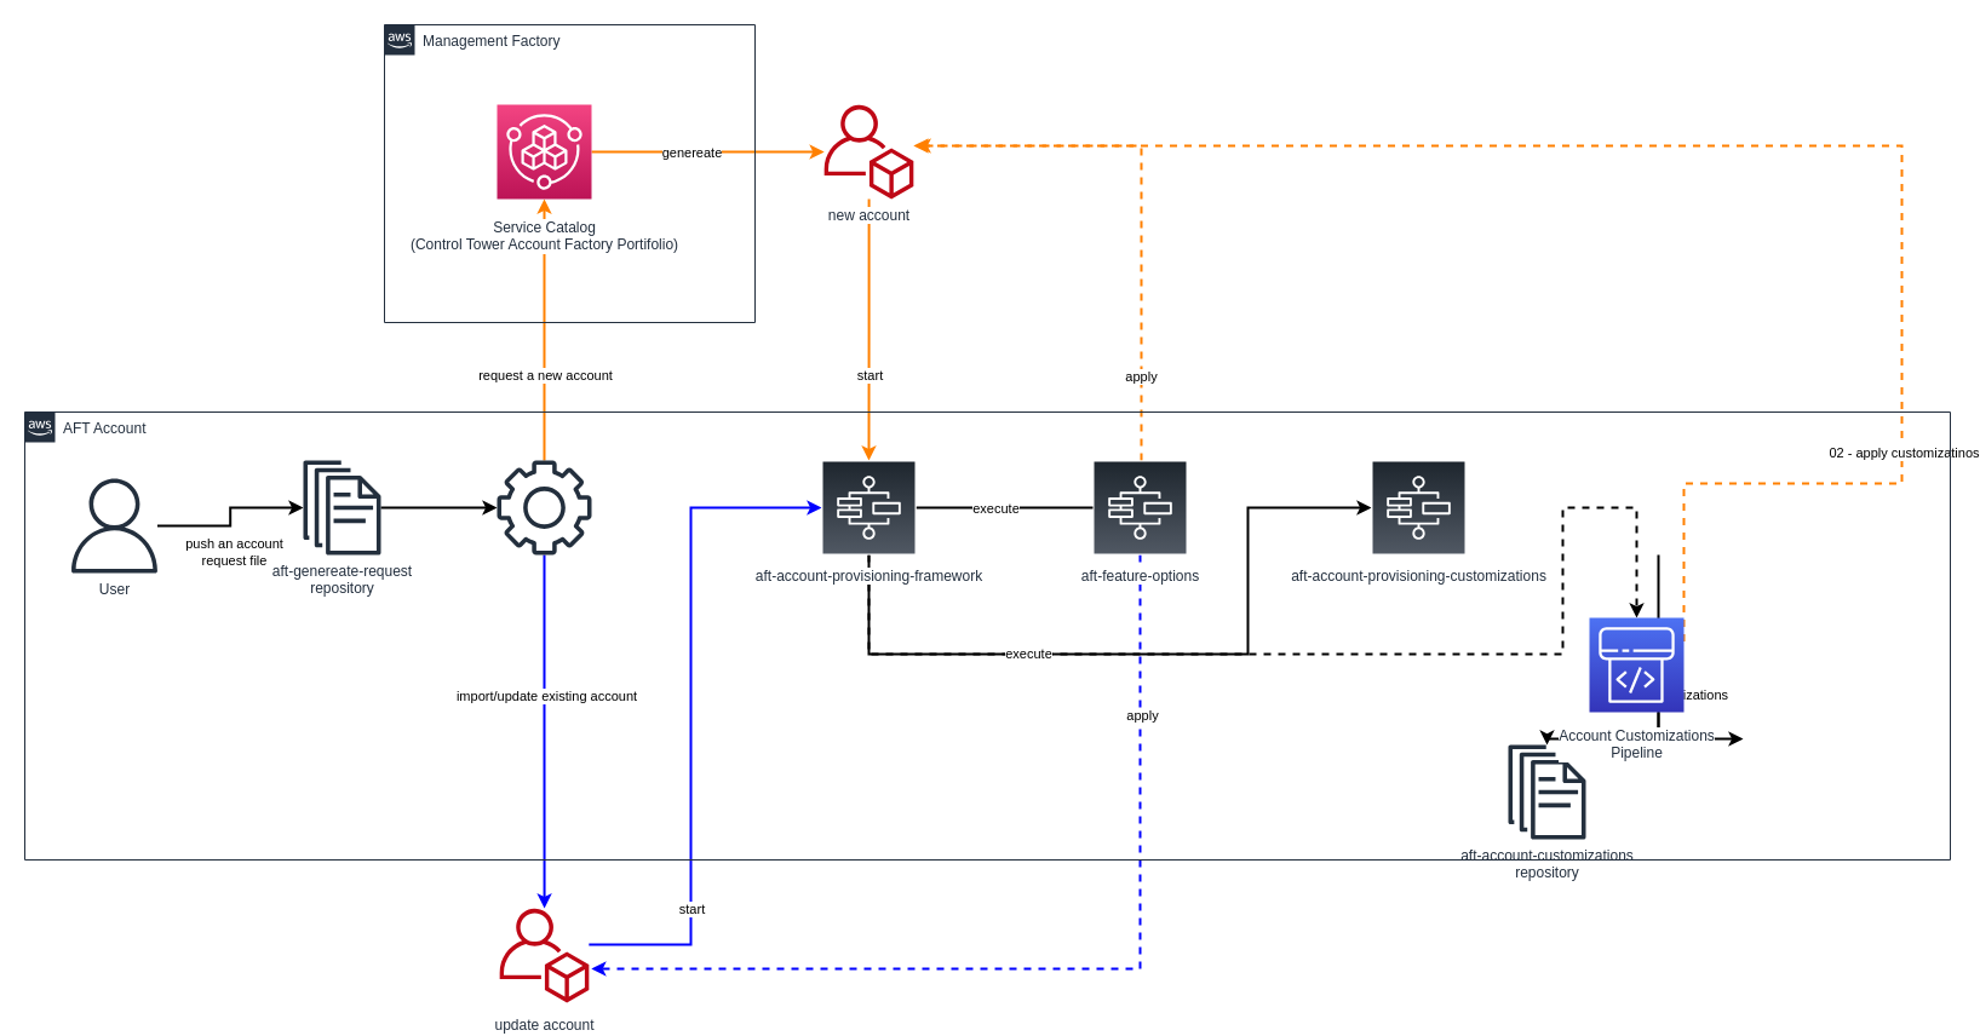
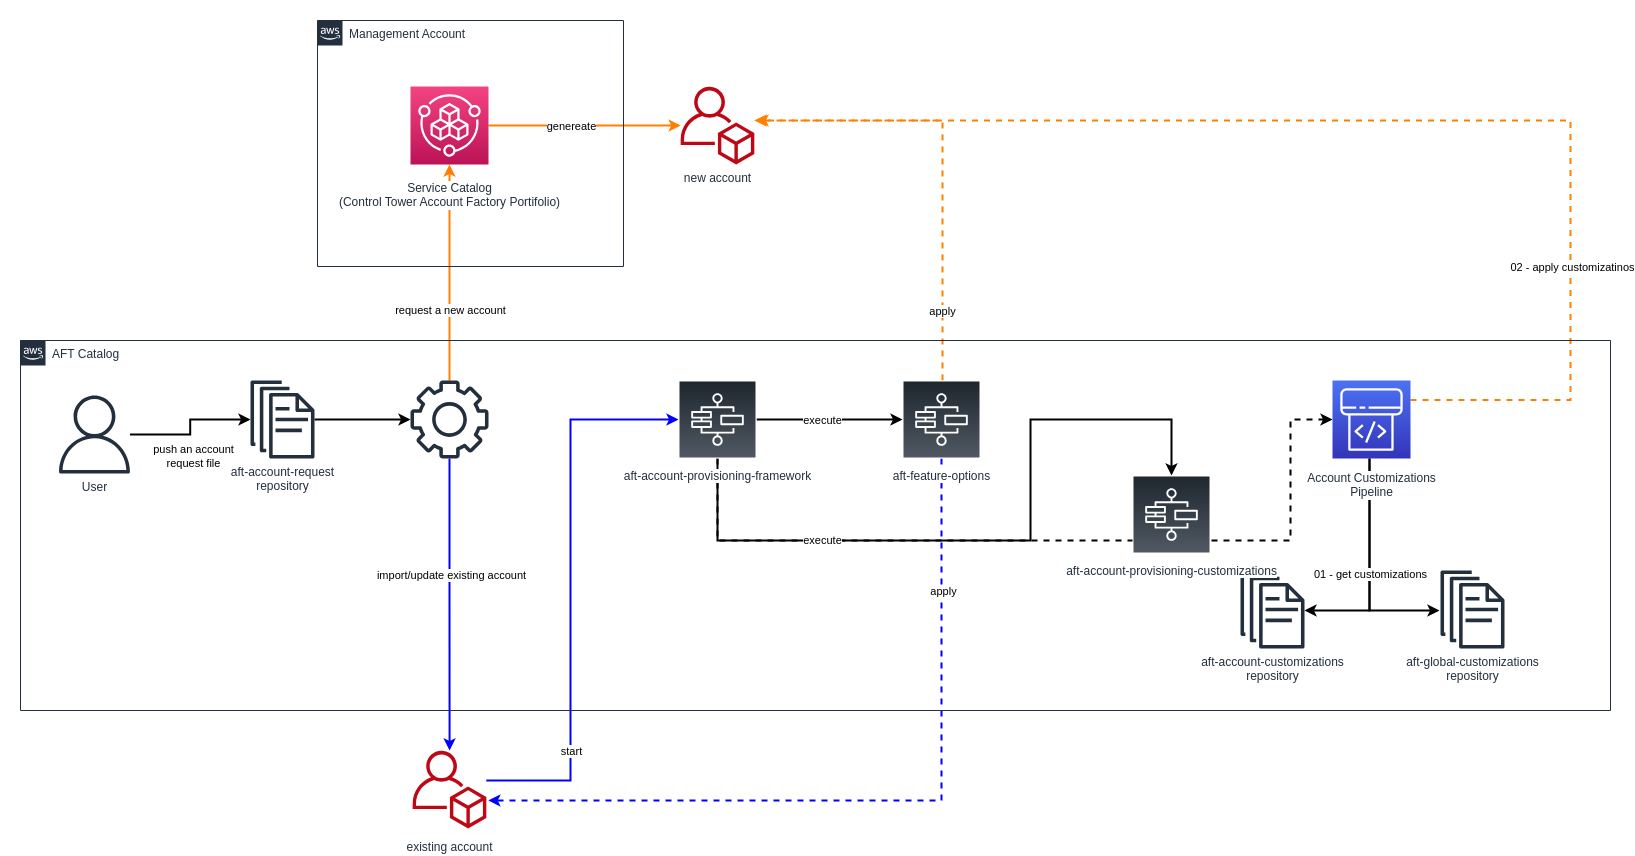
  <mxCell id="0" />
  <mxCell id="1" parent="0" />
  <mxCell id="2" style="edgeStyle=orthogonalEdgeStyle;rounded=0;orthogonalLoop=1;jettySize=auto;html=1;strokeWidth=2;" parent="1" source="4" target="6" edge="1"><mxGeometry relative="1" as="geometry" /></mxCell>
  <mxCell id="3" value="push an&amp;nbsp;account &lt;br&gt;request file" style="edgeLabel;html=1;align=center;verticalAlign=middle;resizable=0;points=[];" parent="2" vertex="1" connectable="0"><mxGeometry x="-0.305" y="-3" relative="1" as="geometry"><mxPoint x="16" y="18" as="offset" /></mxGeometry></mxCell>
  <mxCell id="4" value="User" style="sketch=0;outlineConnect=0;fontColor=#232F3E;gradientColor=none;fillColor=#232F3D;strokeColor=none;dashed=0;verticalLabelPosition=bottom;verticalAlign=top;align=center;html=1;fontSize=12;fontStyle=0;aspect=fixed;pointerEvents=1;shape=mxgraph.aws4.user;" parent="1" vertex="1"><mxGeometry x="55" y="395" width="78" height="78" as="geometry" /></mxCell>
  <mxCell id="5" style="edgeStyle=orthogonalEdgeStyle;rounded=0;orthogonalLoop=1;jettySize=auto;html=1;strokeWidth=2;" parent="1" source="6" target="11" edge="1"><mxGeometry relative="1" as="geometry" /></mxCell>
- <mxCell id="6" value="aft-genereate-request&lt;br&gt;repository" style="sketch=0;outlineConnect=0;fontColor=#232F3E;gradientColor=none;fillColor=#232F3D;strokeColor=none;dashed=0;verticalLabelPosition=bottom;verticalAlign=top;align=center;html=1;fontSize=12;fontStyle=0;aspect=fixed;pointerEvents=1;shape=mxgraph.aws4.documents;" parent="1" vertex="1"><mxGeometry x="250" y="380" width="64" height="78" as="geometry" /></mxCell>
+ <mxCell id="6" value="aft-account-request&lt;br&gt;repository" style="sketch=0;outlineConnect=0;fontColor=#232F3E;gradientColor=none;fillColor=#232F3D;strokeColor=none;dashed=0;verticalLabelPosition=bottom;verticalAlign=top;align=center;html=1;fontSize=12;fontStyle=0;aspect=fixed;pointerEvents=1;shape=mxgraph.aws4.documents;" parent="1" vertex="1"><mxGeometry x="250" y="380" width="64" height="78" as="geometry" /></mxCell>
  <mxCell id="7" style="edgeStyle=orthogonalEdgeStyle;rounded=0;orthogonalLoop=1;jettySize=auto;html=1;strokeColor=#FF8000;strokeWidth=2;" parent="1" source="11" target="27" edge="1"><mxGeometry relative="1" as="geometry"><mxPoint x="451" y="316.001" as="sourcePoint" /></mxGeometry></mxCell>
  <mxCell id="8" value="request a new account" style="edgeLabel;html=1;align=center;verticalAlign=middle;resizable=0;points=[];" parent="7" vertex="1" connectable="0"><mxGeometry x="0.033" y="-2" relative="1" as="geometry"><mxPoint x="-2" y="41" as="offset" /></mxGeometry></mxCell>
  <mxCell id="9" style="edgeStyle=orthogonalEdgeStyle;rounded=0;orthogonalLoop=1;jettySize=auto;html=1;strokeColor=#0000FF;strokeWidth=2;" parent="1" source="11" target="25" edge="1"><mxGeometry relative="1" as="geometry" /></mxCell>
  <mxCell id="10" value="import/update existing account" style="edgeLabel;html=1;align=center;verticalAlign=middle;resizable=0;points=[];" parent="9" vertex="1" connectable="0"><mxGeometry x="-0.197" y="1" relative="1" as="geometry"><mxPoint as="offset" /></mxGeometry></mxCell>
  <mxCell id="11" value="" style="sketch=0;outlineConnect=0;fontColor=#232F3E;gradientColor=none;fillColor=#232F3D;strokeColor=none;dashed=0;verticalLabelPosition=bottom;verticalAlign=top;align=center;html=1;fontSize=12;fontStyle=0;aspect=fixed;pointerEvents=1;shape=mxgraph.aws4.gear;" parent="1" vertex="1"><mxGeometry x="410" y="380" width="78" height="78" as="geometry" /></mxCell>
  <mxCell id="12" style="edgeStyle=orthogonalEdgeStyle;rounded=0;orthogonalLoop=1;jettySize=auto;html=1;strokeColor=#FF8000;strokeWidth=2;" parent="1" source="27" target="16" edge="1"><mxGeometry relative="1" as="geometry" /></mxCell>
  <mxCell id="13" value="genereate" style="edgeLabel;html=1;align=center;verticalAlign=middle;resizable=0;points=[];" parent="12" vertex="1" connectable="0"><mxGeometry x="-0.313" y="-1" relative="1" as="geometry"><mxPoint x="16" y="-1" as="offset" /></mxGeometry></mxCell>
- <mxCell id="14" style="edgeStyle=orthogonalEdgeStyle;rounded=0;orthogonalLoop=1;jettySize=auto;html=1;entryX=0.5;entryY=0;entryDx=0;entryDy=0;entryPerimeter=0;strokeColor=#FF8000;strokeWidth=2;" parent="1" source="16" target="41" edge="1"><mxGeometry relative="1" as="geometry" /></mxCell>
- <mxCell id="15" value="start" style="edgeLabel;html=1;align=center;verticalAlign=middle;resizable=0;points=[];" parent="14" vertex="1" connectable="0"><mxGeometry x="-0.451" relative="1" as="geometry"><mxPoint y="86" as="offset" /></mxGeometry></mxCell>
  <mxCell id="16" value="new account" style="sketch=0;outlineConnect=0;fontColor=#232F3E;gradientColor=none;fillColor=#BF0816;strokeColor=none;dashed=0;verticalLabelPosition=bottom;verticalAlign=top;align=center;html=1;fontSize=12;fontStyle=0;aspect=fixed;pointerEvents=1;shape=mxgraph.aws4.organizations_account;labelBackgroundColor=default;" parent="1" vertex="1"><mxGeometry x="680" y="86" width="74" height="78" as="geometry" /></mxCell>
  <mxCell id="17" style="edgeStyle=orthogonalEdgeStyle;rounded=0;orthogonalLoop=1;jettySize=auto;html=1;entryX=0;entryY=0.5;entryDx=0;entryDy=0;entryPerimeter=0;strokeColor=#0000FF;strokeWidth=2;" parent="1" source="25" target="41" edge="1"><mxGeometry relative="1" as="geometry"><Array as="points"><mxPoint x="570" y="780" /><mxPoint x="570" y="419" /></Array></mxGeometry></mxCell>
  <mxCell id="18" value="start" style="edgeLabel;html=1;align=center;verticalAlign=middle;resizable=0;points=[];" parent="17" vertex="1" connectable="0"><mxGeometry x="-0.353" y="-3" relative="1" as="geometry"><mxPoint x="-3" y="65" as="offset" /></mxGeometry></mxCell>
  <mxCell id="19" style="edgeStyle=orthogonalEdgeStyle;rounded=0;orthogonalLoop=1;jettySize=auto;html=1;dashed=1;strokeColor=#FF8000;strokeWidth=2;" parent="1" edge="1"><mxGeometry relative="1" as="geometry"><mxPoint x="942" y="380" as="sourcePoint" /><mxPoint x="756" y="120" as="targetPoint" /><Array as="points"><mxPoint x="942" y="120" /><mxPoint x="756" y="120" /></Array></mxGeometry></mxCell>
  <mxCell id="20" value="apply" style="edgeLabel;html=1;align=center;verticalAlign=middle;resizable=0;points=[];" parent="19" vertex="1" connectable="0"><mxGeometry x="-0.345" y="-2" relative="1" as="geometry"><mxPoint x="-3" y="76" as="offset" /></mxGeometry></mxCell>
  <mxCell id="21" style="edgeStyle=orthogonalEdgeStyle;rounded=0;orthogonalLoop=1;jettySize=auto;html=1;dashed=1;strokeColor=#0000FF;strokeWidth=2;" parent="1" edge="1"><mxGeometry relative="1" as="geometry"><mxPoint x="941" y="458" as="sourcePoint" /><mxPoint x="487.834" y="800" as="targetPoint" /><Array as="points"><mxPoint x="941" y="800" /></Array></mxGeometry></mxCell>
  <mxCell id="22" value="apply" style="edgeLabel;html=1;align=center;verticalAlign=middle;resizable=0;points=[];" parent="21" vertex="1" connectable="0"><mxGeometry x="0.042" relative="1" as="geometry"><mxPoint x="73" y="-210" as="offset" /></mxGeometry></mxCell>
  <mxCell id="23" style="edgeStyle=orthogonalEdgeStyle;rounded=0;orthogonalLoop=1;jettySize=auto;html=1;dashed=1;strokeColor=#FF8000;strokeWidth=2;exitX=1;exitY=0.25;exitDx=0;exitDy=0;exitPerimeter=0;" parent="1" source="40" target="16" edge="1"><mxGeometry relative="1" as="geometry"><mxPoint x="1369" y="540" as="sourcePoint" /><mxPoint x="760" y="150" as="targetPoint" /><Array as="points"><mxPoint x="1570" y="399" /><mxPoint x="1570" y="120" /></Array></mxGeometry></mxCell>
  <mxCell id="24" value="02 - apply customizatinos" style="edgeLabel;html=1;align=center;verticalAlign=middle;resizable=0;points=[];" parent="23" vertex="1" connectable="0"><mxGeometry x="-0.426" y="-1" relative="1" as="geometry"><mxPoint y="67" as="offset" /></mxGeometry></mxCell>
- <mxCell id="25" value="update account" style="sketch=0;outlineConnect=0;fontColor=#232F3E;gradientColor=none;fillColor=#BF0816;strokeColor=none;dashed=0;verticalLabelPosition=bottom;verticalAlign=top;align=center;html=1;fontSize=12;fontStyle=0;aspect=fixed;pointerEvents=1;shape=mxgraph.aws4.organizations_account;labelBackgroundColor=default;spacingTop=5;" parent="1" vertex="1"><mxGeometry x="412" y="750" width="74" height="78" as="geometry" /></mxCell>
- <mxCell id="26" value="Management Factory" style="points=[[0,0],[0.25,0],[0.5,0],[0.75,0],[1,0],[1,0.25],[1,0.5],[1,0.75],[1,1],[0.75,1],[0.5,1],[0.25,1],[0,1],[0,0.75],[0,0.5],[0,0.25]];outlineConnect=0;gradientColor=none;html=1;whiteSpace=wrap;fontSize=12;fontStyle=0;container=1;pointerEvents=0;collapsible=0;recursiveResize=0;shape=mxgraph.aws4.group;grIcon=mxgraph.aws4.group_aws_cloud_alt;strokeColor=#232F3E;fillColor=none;verticalAlign=top;align=left;spacingLeft=30;fontColor=#232F3E;dashed=0;labelBackgroundColor=default;" parent="1" vertex="1"><mxGeometry x="317" y="20" width="306" height="246" as="geometry" /></mxCell>
+ <mxCell id="25" value="existing account" style="sketch=0;outlineConnect=0;fontColor=#232F3E;gradientColor=none;fillColor=#BF0816;strokeColor=none;dashed=0;verticalLabelPosition=bottom;verticalAlign=top;align=center;html=1;fontSize=12;fontStyle=0;aspect=fixed;pointerEvents=1;shape=mxgraph.aws4.organizations_account;labelBackgroundColor=default;spacingTop=5;" parent="1" vertex="1"><mxGeometry x="412" y="750" width="74" height="78" as="geometry" /></mxCell>
+ <mxCell id="26" value="Management Account" style="points=[[0,0],[0.25,0],[0.5,0],[0.75,0],[1,0],[1,0.25],[1,0.5],[1,0.75],[1,1],[0.75,1],[0.5,1],[0.25,1],[0,1],[0,0.75],[0,0.5],[0,0.25]];outlineConnect=0;gradientColor=none;html=1;whiteSpace=wrap;fontSize=12;fontStyle=0;container=1;pointerEvents=0;collapsible=0;recursiveResize=0;shape=mxgraph.aws4.group;grIcon=mxgraph.aws4.group_aws_cloud_alt;strokeColor=#232F3E;fillColor=none;verticalAlign=top;align=left;spacingLeft=30;fontColor=#232F3E;dashed=0;labelBackgroundColor=default;" parent="1" vertex="1"><mxGeometry x="317" y="20" width="306" height="246" as="geometry" /></mxCell>
  <mxCell id="27" value="Service Catalog&lt;br&gt;(Control Tower Account Factory Portifolio)" style="sketch=0;points=[[0,0,0],[0.25,0,0],[0.5,0,0],[0.75,0,0],[1,0,0],[0,1,0],[0.25,1,0],[0.5,1,0],[0.75,1,0],[1,1,0],[0,0.25,0],[0,0.5,0],[0,0.75,0],[1,0.25,0],[1,0.5,0],[1,0.75,0]];points=[[0,0,0],[0.25,0,0],[0.5,0,0],[0.75,0,0],[1,0,0],[0,1,0],[0.25,1,0],[0.5,1,0],[0.75,1,0],[1,1,0],[0,0.25,0],[0,0.5,0],[0,0.75,0],[1,0.25,0],[1,0.5,0],[1,0.75,0]];outlineConnect=0;fontColor=#232F3E;gradientColor=#F34482;gradientDirection=north;fillColor=#BC1356;strokeColor=#ffffff;dashed=0;verticalLabelPosition=bottom;verticalAlign=top;align=center;html=1;fontSize=12;fontStyle=0;aspect=fixed;shape=mxgraph.aws4.resourceIcon;resIcon=mxgraph.aws4.service_catalog;labelBackgroundColor=default;spacingTop=10;" parent="26" vertex="1"><mxGeometry x="93" y="66" width="78" height="78" as="geometry" /></mxCell>
- <mxCell id="28" value="AFT Account" style="points=[[0,0],[0.25,0],[0.5,0],[0.75,0],[1,0],[1,0.25],[1,0.5],[1,0.75],[1,1],[0.75,1],[0.5,1],[0.25,1],[0,1],[0,0.75],[0,0.5],[0,0.25]];outlineConnect=0;gradientColor=none;html=1;whiteSpace=wrap;fontSize=12;fontStyle=0;container=1;pointerEvents=0;collapsible=0;recursiveResize=0;shape=mxgraph.aws4.group;grIcon=mxgraph.aws4.group_aws_cloud_alt;strokeColor=#232F3E;fillColor=none;verticalAlign=top;align=left;spacingLeft=30;fontColor=#232F3E;dashed=0;labelBackgroundColor=default;" parent="1" vertex="1"><mxGeometry y="340" width="1590" height="370" as="geometry" x="20" /></mxCell>
+ <mxCell id="28" value="AFT Catalog" style="points=[[0,0],[0.25,0],[0.5,0],[0.75,0],[1,0],[1,0.25],[1,0.5],[1,0.75],[1,1],[0.75,1],[0.5,1],[0.25,1],[0,1],[0,0.75],[0,0.5],[0,0.25]];outlineConnect=0;gradientColor=none;html=1;whiteSpace=wrap;fontSize=12;fontStyle=0;container=1;pointerEvents=0;collapsible=0;recursiveResize=0;shape=mxgraph.aws4.group;grIcon=mxgraph.aws4.group_aws_cloud_alt;strokeColor=#232F3E;fillColor=none;verticalAlign=top;align=left;spacingLeft=30;fontColor=#232F3E;dashed=0;labelBackgroundColor=default;" parent="1" vertex="1"><mxGeometry y="340" width="1590" height="370" as="geometry" x="20" /></mxCell>
  <mxCell id="29" value="aft-feature-options" style="sketch=0;outlineConnect=0;fontColor=#232F3E;gradientColor=#505863;strokeColor=#ffffff;fillColor=#1E262E;dashed=0;verticalLabelPosition=bottom;verticalAlign=top;align=center;html=1;fontSize=12;fontStyle=0;spacing=0;shape=mxgraph.aws4.productIcon;prIcon=mxgraph.aws4.step_functions;fontFamily=Helvetica;spacingTop=6;labelPosition=center;labelBackgroundColor=default;" parent="28" vertex="1"><mxGeometry x="882" y="40" width="78" height="78" as="geometry" /></mxCell>
- <mxCell id="30" style="edgeStyle=orthogonalEdgeStyle;rounded=0;orthogonalLoop=1;jettySize=auto;html=1;entryX=0;entryY=0.5;entryDx=0;entryDy=0;entryPerimeter=0;strokeWidth=2;endArrow=none;" parent="28" source="41" target="29" edge="1"><mxGeometry relative="1" as="geometry" /></mxCell>
+ <mxCell id="30" style="edgeStyle=orthogonalEdgeStyle;rounded=0;orthogonalLoop=1;jettySize=auto;html=1;entryX=0;entryY=0.5;entryDx=0;entryDy=0;entryPerimeter=0;strokeWidth=2;" parent="28" source="41" target="29" edge="1"><mxGeometry relative="1" as="geometry" /></mxCell>
  <mxCell id="31" value="execute" style="edgeLabel;html=1;align=center;verticalAlign=middle;resizable=0;points=[];" parent="30" vertex="1" connectable="0"><mxGeometry x="-0.208" relative="1" as="geometry"><mxPoint x="7" as="offset" /></mxGeometry></mxCell>
  <mxCell id="32" style="edgeStyle=orthogonalEdgeStyle;rounded=0;orthogonalLoop=1;jettySize=auto;html=1;strokeWidth=2;" parent="28" source="41" target="42" edge="1"><mxGeometry relative="1" as="geometry"><Array as="points"><mxPoint x="697" y="200" /><mxPoint x="1010" y="200" /><mxPoint x="1010" y="79" /></Array></mxGeometry></mxCell>
  <mxCell id="33" style="edgeStyle=orthogonalEdgeStyle;rounded=0;orthogonalLoop=1;jettySize=auto;html=1;strokeWidth=2;dashed=1;" parent="28" source="41" target="40" edge="1"><mxGeometry relative="1" as="geometry"><Array as="points"><mxPoint x="697" y="200" /><mxPoint x="1270" y="200" /><mxPoint x="1270" y="79" /></Array></mxGeometry></mxCell>
  <mxCell id="34" value="execute" style="edgeLabel;html=1;align=center;verticalAlign=middle;resizable=0;points=[];" parent="33" vertex="1" connectable="0"><mxGeometry x="-0.507" y="1" relative="1" as="geometry"><mxPoint x="-16" as="offset" /></mxGeometry></mxCell>
- <mxCell id="35" value="aft-account-customizations&lt;br&gt;repository" style="sketch=0;outlineConnect=0;fontColor=#232F3E;gradientColor=none;fillColor=#232F3D;strokeColor=none;dashed=0;verticalLabelPosition=bottom;verticalAlign=top;align=center;html=1;fontSize=12;fontStyle=0;aspect=fixed;pointerEvents=1;shape=mxgraph.aws4.documents;" parent="28" vertex="1"><mxGeometry x="1225" y="275" width="64" height="78" as="geometry" /></mxCell>
+ <mxCell id="35" value="aft-account-customizations&lt;br&gt;repository" style="sketch=0;outlineConnect=0;fontColor=#232F3E;gradientColor=none;fillColor=#232F3D;strokeColor=none;dashed=0;verticalLabelPosition=bottom;verticalAlign=top;align=center;html=1;fontSize=12;fontStyle=0;aspect=fixed;pointerEvents=1;shape=mxgraph.aws4.documents;" parent="28" vertex="1"><mxGeometry x="1220" y="230" width="64" height="78" as="geometry" /></mxCell>
+ <mxCell id="36" value="aft-global-customizations&lt;br&gt;repository" style="sketch=0;outlineConnect=0;fontColor=#232F3E;gradientColor=none;fillColor=#232F3D;strokeColor=none;dashed=0;verticalLabelPosition=bottom;verticalAlign=top;align=center;html=1;fontSize=12;fontStyle=0;aspect=fixed;pointerEvents=1;shape=mxgraph.aws4.documents;" parent="28" vertex="1"><mxGeometry x="1420" y="230" width="64" height="78" as="geometry" /></mxCell>
  <mxCell id="37" style="edgeStyle=orthogonalEdgeStyle;rounded=0;orthogonalLoop=1;jettySize=auto;html=1;strokeWidth=2;" parent="28" source="40" target="35" edge="1"><mxGeometry relative="1" as="geometry"><mxPoint x="697" y="330" as="sourcePoint" /><Array as="points"><mxPoint x="1349" y="270" /></Array></mxGeometry></mxCell>
  <mxCell id="38" style="edgeStyle=orthogonalEdgeStyle;rounded=0;orthogonalLoop=1;jettySize=auto;html=1;strokeWidth=2;" parent="28" edge="1"><mxGeometry relative="1" as="geometry"><mxPoint x="1349" y="118" as="sourcePoint" /><mxPoint x="1419" y="270" as="targetPoint" /><Array as="points"><mxPoint x="1349" y="270" /></Array></mxGeometry></mxCell>
  <mxCell id="39" value="01 - get customizations" style="edgeLabel;html=1;align=center;verticalAlign=middle;resizable=0;points=[];" parent="38" vertex="1" connectable="0"><mxGeometry x="-0.48" relative="1" as="geometry"><mxPoint y="57" as="offset" /></mxGeometry></mxCell>
- <mxCell id="40" value="Account Customizations&lt;br&gt;Pipeline" style="sketch=0;points=[[0,0,0],[0.25,0,0],[0.5,0,0],[0.75,0,0],[1,0,0],[0,1,0],[0.25,1,0],[0.5,1,0],[0.75,1,0],[1,1,0],[0,0.25,0],[0,0.5,0],[0,0.75,0],[1,0.25,0],[1,0.5,0],[1,0.75,0]];outlineConnect=0;fontColor=#232F3E;gradientColor=#4D72F3;gradientDirection=north;fillColor=#3334B9;strokeColor=#ffffff;dashed=0;verticalLabelPosition=bottom;verticalAlign=top;align=center;html=1;fontSize=12;fontStyle=0;aspect=fixed;shape=mxgraph.aws4.resourceIcon;resIcon=mxgraph.aws4.codepipeline;labelBackgroundColor=default;spacingTop=6;" parent="28" vertex="1"><mxGeometry x="1292" y="170" width="78" height="78" as="geometry" /></mxCell>
+ <mxCell id="40" value="Account Customizations&lt;br&gt;Pipeline" style="sketch=0;points=[[0,0,0],[0.25,0,0],[0.5,0,0],[0.75,0,0],[1,0,0],[0,1,0],[0.25,1,0],[0.5,1,0],[0.75,1,0],[1,1,0],[0,0.25,0],[0,0.5,0],[0,0.75,0],[1,0.25,0],[1,0.5,0],[1,0.75,0]];outlineConnect=0;fontColor=#232F3E;gradientColor=#4D72F3;gradientDirection=north;fillColor=#3334B9;strokeColor=#ffffff;dashed=0;verticalLabelPosition=bottom;verticalAlign=top;align=center;html=1;fontSize=12;fontStyle=0;aspect=fixed;shape=mxgraph.aws4.resourceIcon;resIcon=mxgraph.aws4.codepipeline;labelBackgroundColor=default;spacingTop=6;" parent="28" vertex="1"><mxGeometry x="1312" y="40" width="78" height="78" as="geometry" /></mxCell>
  <mxCell id="41" value="aft-account-provisioning-framework" style="sketch=0;outlineConnect=0;fontColor=#232F3E;gradientColor=#505863;strokeColor=#ffffff;fillColor=#1E262E;dashed=0;verticalLabelPosition=bottom;verticalAlign=top;align=center;html=1;fontSize=12;fontStyle=0;spacing=0;shape=mxgraph.aws4.productIcon;prIcon=mxgraph.aws4.step_functions;fontFamily=Helvetica;spacingTop=6;labelPosition=center;labelBackgroundColor=default;" parent="28" vertex="1"><mxGeometry x="658" y="40" width="78" height="78" as="geometry" /></mxCell>
- <mxCell id="42" value="&lt;span style=&quot;&quot;&gt;&#09;&lt;/span&gt;aft-account-provisioning-customizations" style="sketch=0;outlineConnect=0;fontColor=#232F3E;gradientColor=#505863;strokeColor=#ffffff;fillColor=#1E262E;dashed=0;verticalLabelPosition=bottom;verticalAlign=top;align=center;html=1;fontSize=12;fontStyle=0;spacing=0;shape=mxgraph.aws4.productIcon;prIcon=mxgraph.aws4.step_functions;fontFamily=Helvetica;spacingTop=6;labelPosition=center;labelBackgroundColor=default;" parent="28" vertex="1"><mxGeometry x="1112" y="40" width="78" height="78" as="geometry" /></mxCell>
+ <mxCell id="42" value="&lt;span style=&quot;&quot;&gt;&#09;&lt;/span&gt;aft-account-provisioning-customizations" style="sketch=0;outlineConnect=0;fontColor=#232F3E;gradientColor=#505863;strokeColor=#ffffff;fillColor=#1E262E;dashed=0;verticalLabelPosition=bottom;verticalAlign=top;align=center;html=1;fontSize=12;fontStyle=0;spacing=0;shape=mxgraph.aws4.productIcon;prIcon=mxgraph.aws4.step_functions;fontFamily=Helvetica;spacingTop=6;labelPosition=center;labelBackgroundColor=default;" parent="28" vertex="1"><mxGeometry x="1112" y="135" width="78" height="78" as="geometry" /></mxCell>
